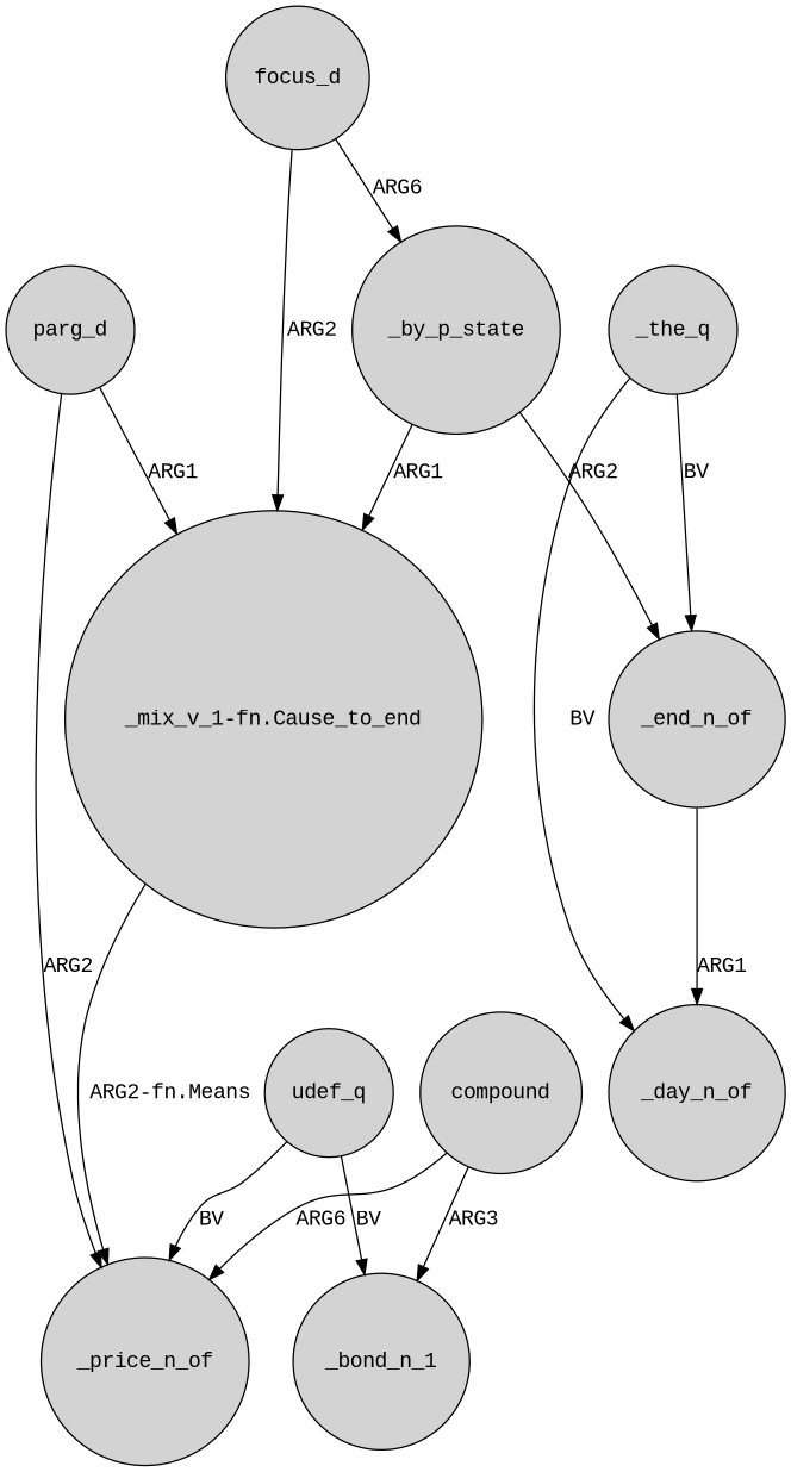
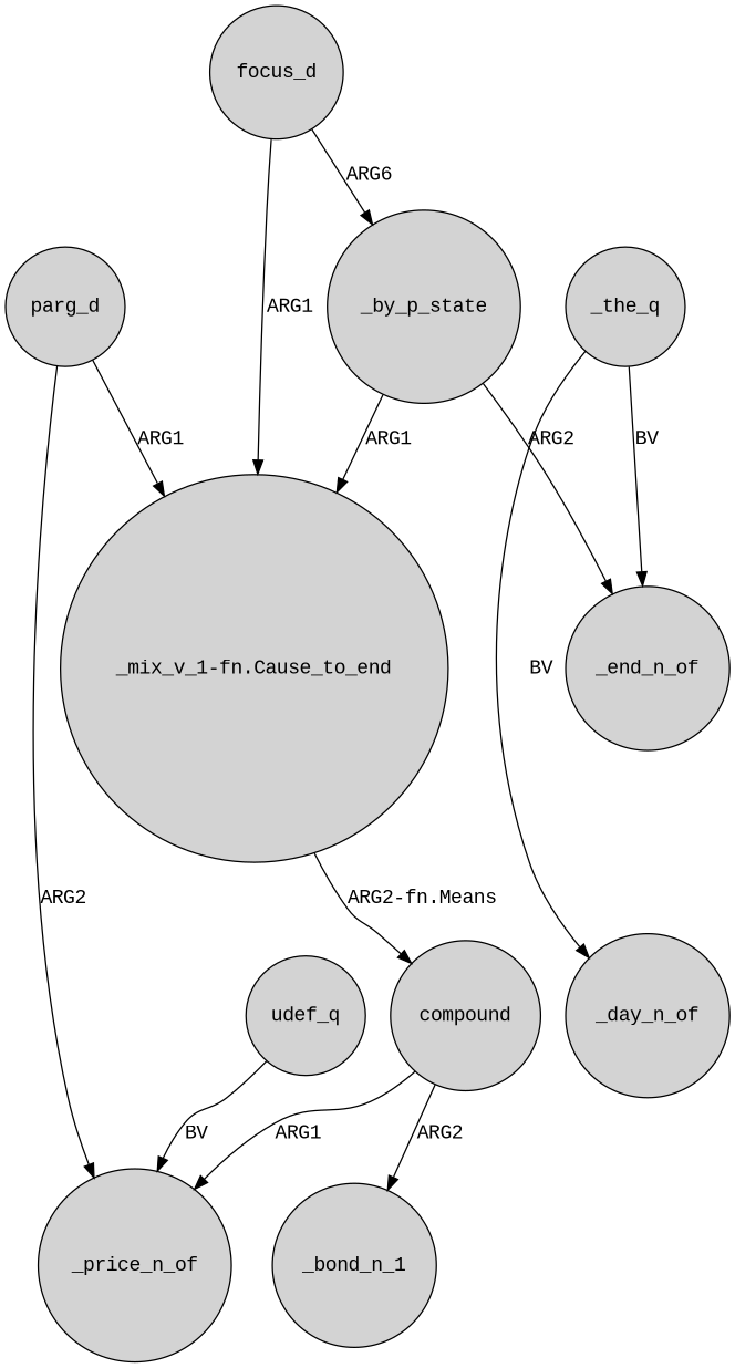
  digraph {
    fontname="Liberation Mono"
    node [fontname="Liberation Mono" shape=circle style=filled]
    edge [fontname="Liberation Mono"]
    parg_d
    "_mix_v_1-fn.Cause_to_end"
    _price_n_of
    _the_q
    _day_n_of
    _end_n_of
    focus_d
    _by_p_state
    compound
    _bond_n_1
    udef_q
    parg_d -> "_mix_v_1-fn.Cause_to_end" [label=ARG1]
    parg_d -> _price_n_of [label=ARG2]
-   "_mix_v_1-fn.Cause_to_end" -> _price_n_of [label="ARG2-fn.Means"]
+   "_mix_v_1-fn.Cause_to_end" -> compound [label="ARG2-fn.Means"]
    _the_q -> _day_n_of [label=BV]
    _the_q -> _end_n_of [label=BV]
-   _end_n_of -> _day_n_of [label=ARG1]
-   focus_d -> "_mix_v_1-fn.Cause_to_end" [label=ARG2]
+   focus_d -> "_mix_v_1-fn.Cause_to_end" [label=ARG1]
    focus_d -> _by_p_state [label=ARG6]
    _by_p_state -> "_mix_v_1-fn.Cause_to_end" [label=ARG1]
    _by_p_state -> _end_n_of [label=ARG2]
-   compound -> _price_n_of [label=ARG6]
-   compound -> _bond_n_1 [label=ARG3]
+   compound -> _price_n_of [label=ARG1]
+   compound -> _bond_n_1 [label=ARG2]
    udef_q -> _price_n_of [label=BV]
-   udef_q -> _bond_n_1 [label=BV]
  }
